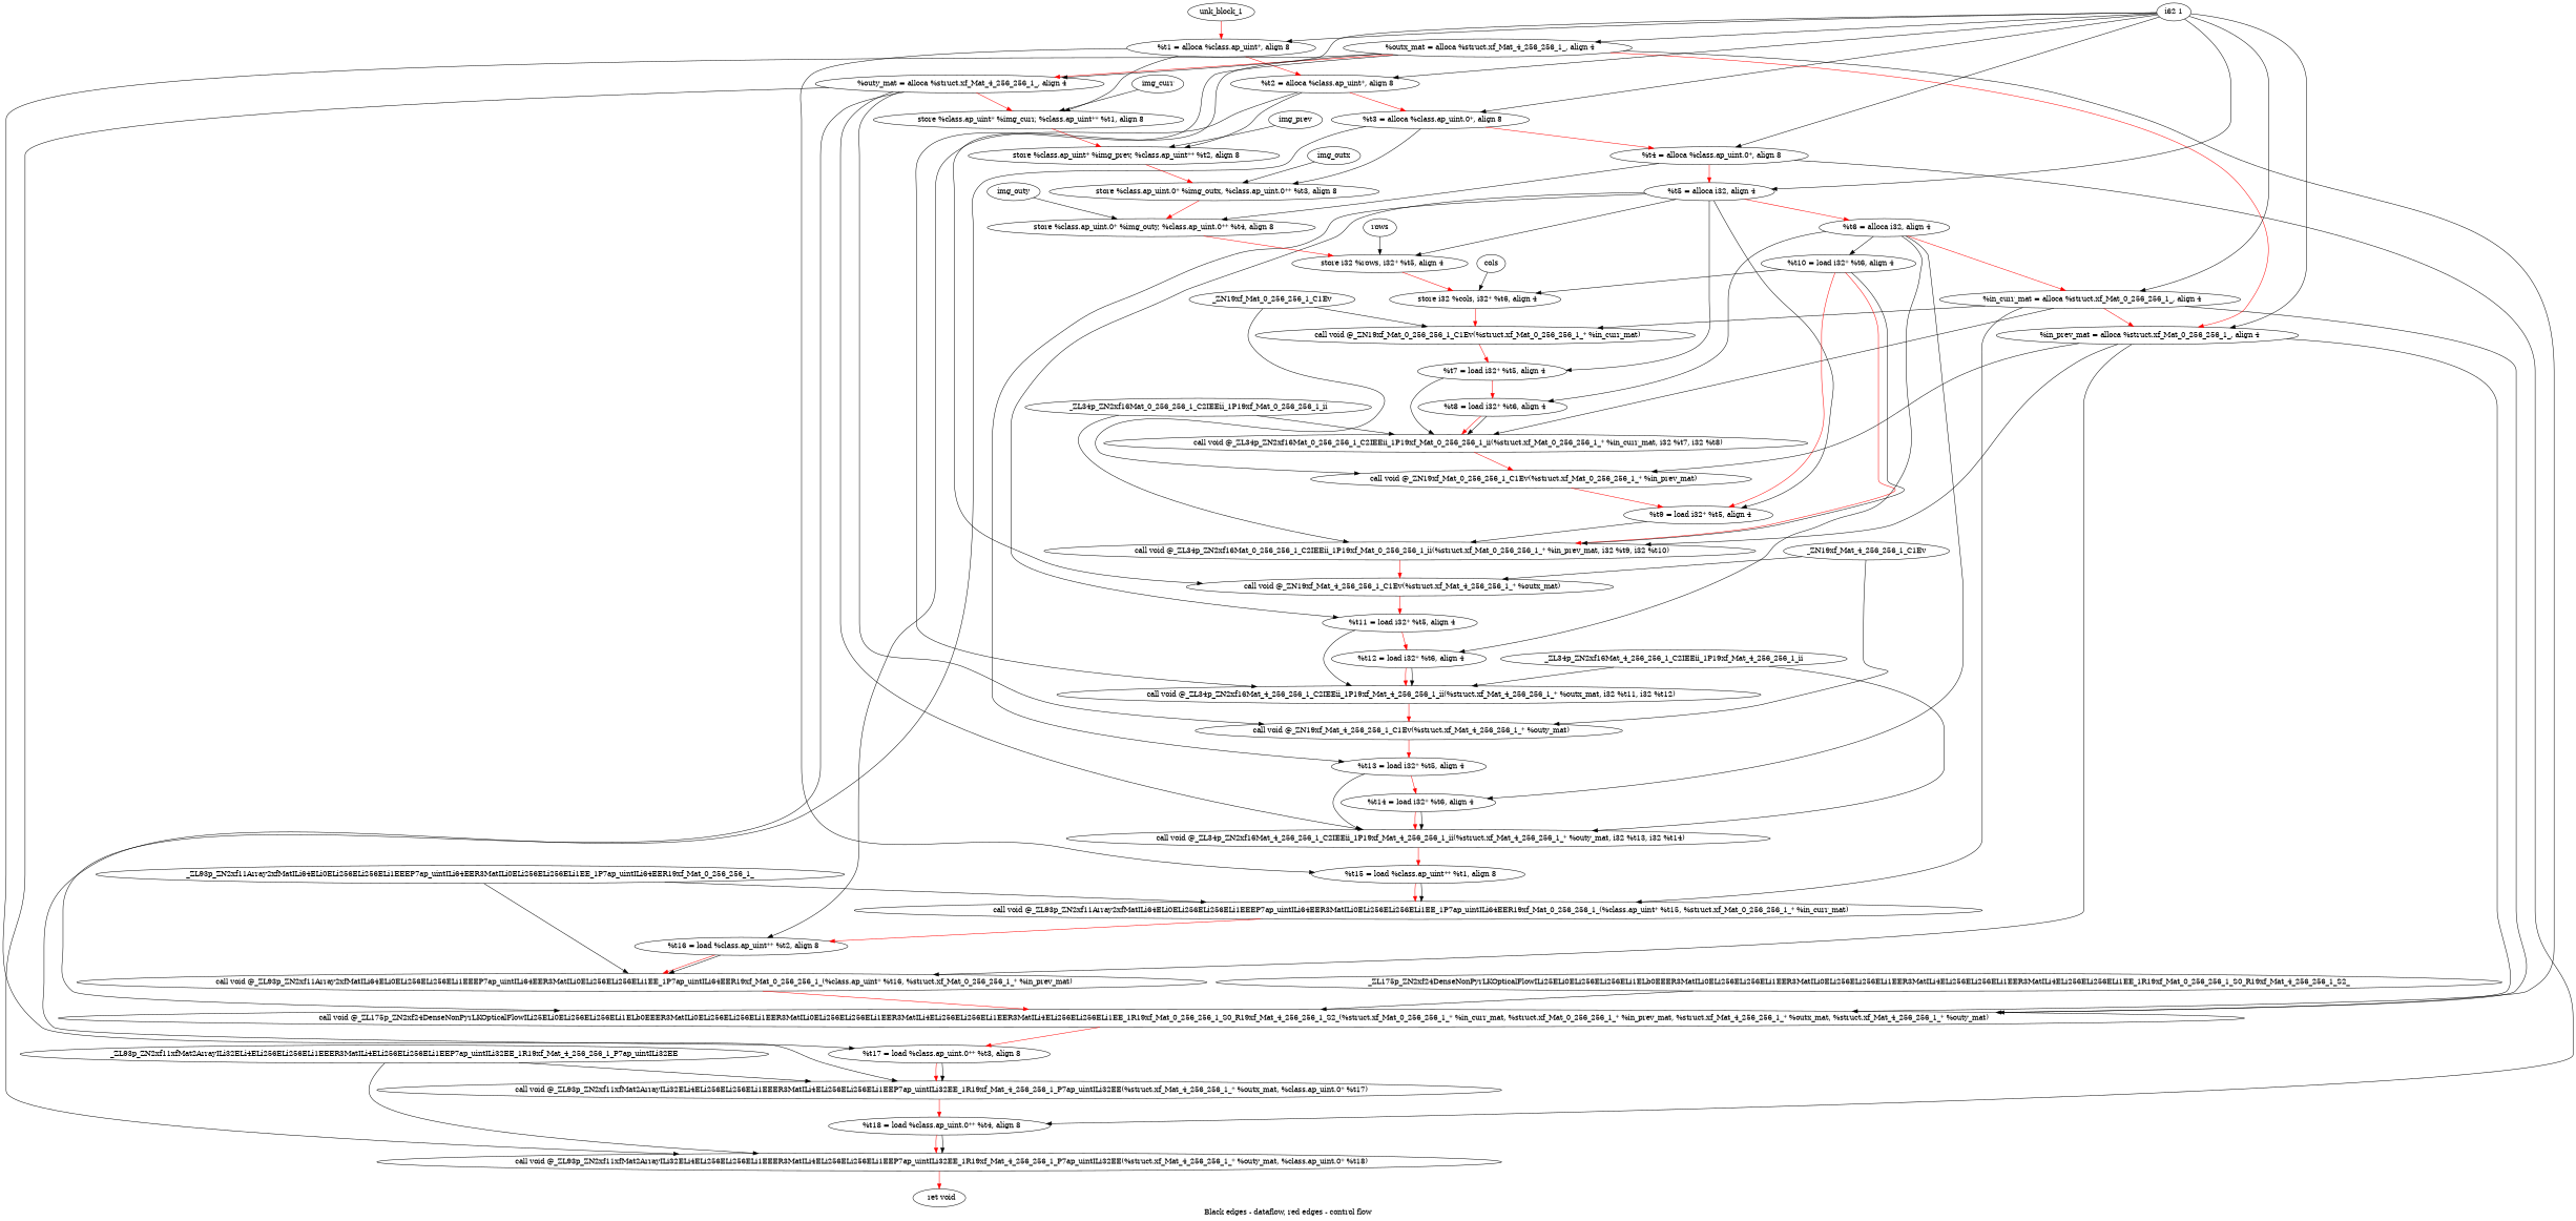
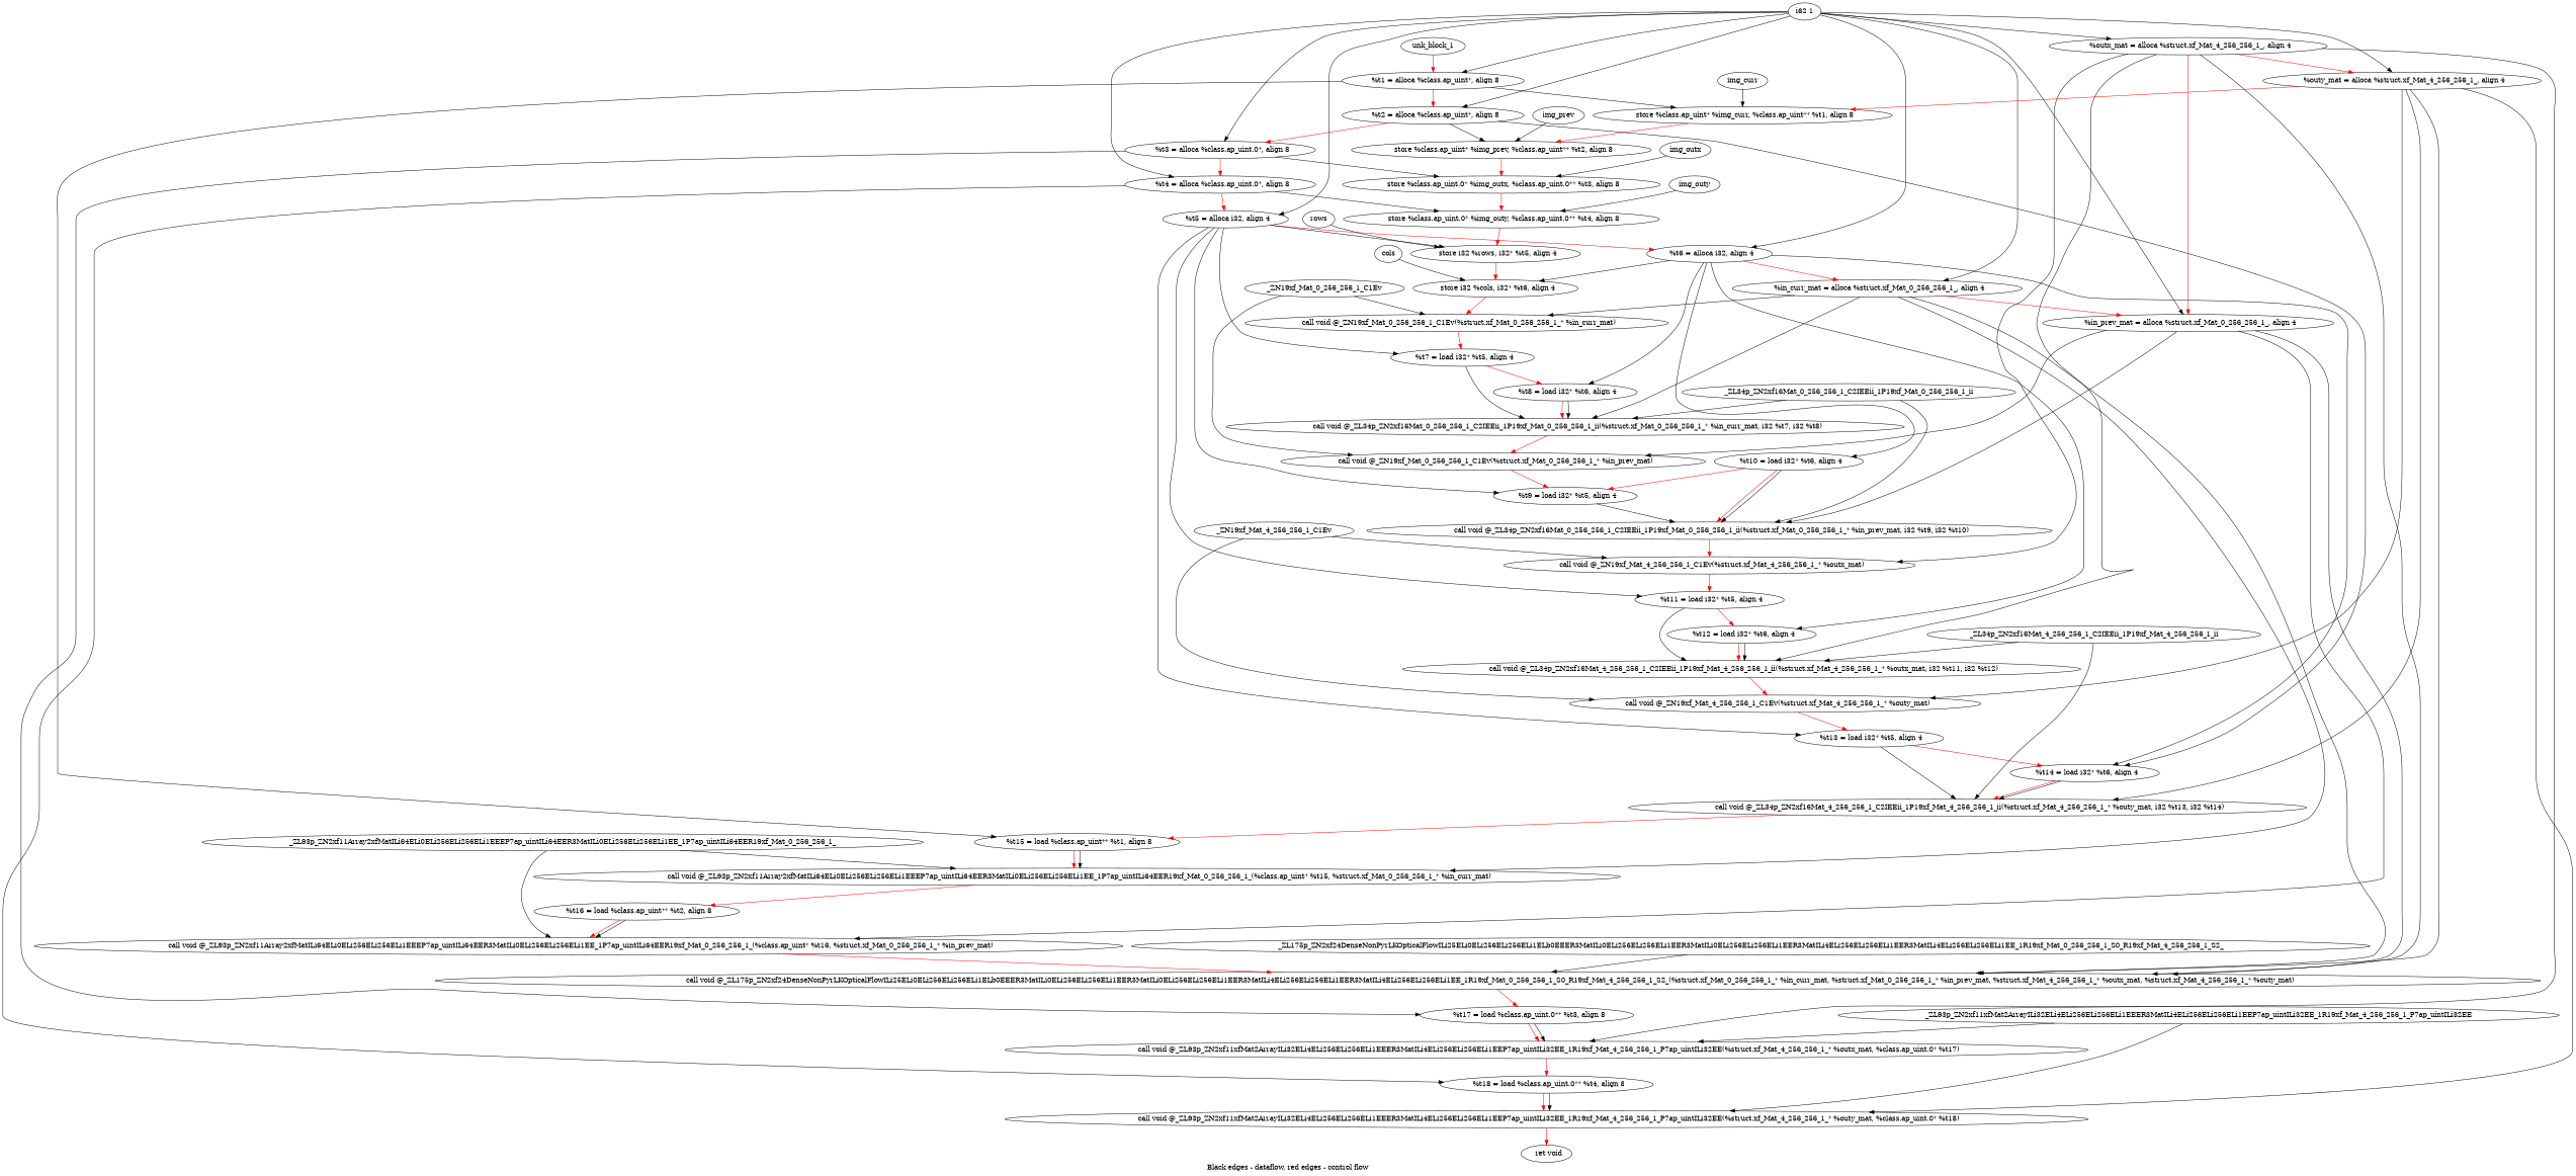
  digraph {
    compound=true
    label="Black edges - dataflow, red edges - control flow"
    n1 [label="  %t1 = alloca %class.ap_uint*, align 8"]
    n2 [label="  %t2 = alloca %class.ap_uint*, align 8"]
    n3 [label="  store %class.ap_uint* %img_curr, %class.ap_uint** %t1, align 8"]
    n4 [label="  %t15 = load %class.ap_uint** %t1, align 8"]
    n5 [label="  %t3 = alloca %class.ap_uint.0*, align 8"]
    n6 [label="  store %class.ap_uint* %img_prev, %class.ap_uint** %t2, align 8"]
    n7 [label="  %t16 = load %class.ap_uint** %t2, align 8"]
    n8 [label="  call void @_ZL93p_ZN2xf11Array2xfMatILi64ELi0ELi256ELi256ELi1EEEP7ap_uintILi64EER3MatILi0ELi256ELi256ELi1EE_1P7ap_uintILi64EER19xf_Mat_0_256_256_1_(%class.ap_uint* %t15, %struct.xf_Mat_0_256_256_1_* %in_curr_mat)"]
    n9 [label="  %t4 = alloca %class.ap_uint.0*, align 8"]
    n10 [label="  store %class.ap_uint.0* %img_outx, %class.ap_uint.0** %t3, align 8"]
    n11 [label="  %t17 = load %class.ap_uint.0** %t3, align 8"]
    n12 [label="  call void @_ZL93p_ZN2xf11Array2xfMatILi64ELi0ELi256ELi256ELi1EEEP7ap_uintILi64EER3MatILi0ELi256ELi256ELi1EE_1P7ap_uintILi64EER19xf_Mat_0_256_256_1_(%class.ap_uint* %t16, %struct.xf_Mat_0_256_256_1_* %in_prev_mat)"]
    n13 [label="  %t5 = alloca i32, align 4"]
    n14 [label="  store %class.ap_uint.0* %img_outy, %class.ap_uint.0** %t4, align 8"]
    n15 [label="  %t18 = load %class.ap_uint.0** %t4, align 8"]
    n16 [label="  call void @_ZL93p_ZN2xf11xfMat2ArrayILi32ELi4ELi256ELi256ELi1EEER3MatILi4ELi256ELi256ELi1EEP7ap_uintILi32EE_1R19xf_Mat_4_256_256_1_P7ap_uintILi32EE(%struct.xf_Mat_4_256_256_1_* %outx_mat, %class.ap_uint.0* %t17)"]
    n17 [label="  %t6 = alloca i32, align 4"]
    n18 [label="  store i32 %rows, i32* %t5, align 4"]
    n19 [label="  %t7 = load i32* %t5, align 4"]
    n20 [label="  %t9 = load i32* %t5, align 4"]
    n21 [label="  %t11 = load i32* %t5, align 4"]
    n22 [label="  %t13 = load i32* %t5, align 4"]
    n23 [label="  call void @_ZL93p_ZN2xf11xfMat2ArrayILi32ELi4ELi256ELi256ELi1EEER3MatILi4ELi256ELi256ELi1EEP7ap_uintILi32EE_1R19xf_Mat_4_256_256_1_P7ap_uintILi32EE(%struct.xf_Mat_4_256_256_1_* %outy_mat, %class.ap_uint.0* %t18)"]
    n24 [label="  %in_curr_mat = alloca %struct.xf_Mat_0_256_256_1_, align 4"]
    n25 [label="  store i32 %cols, i32* %t6, align 4"]
    n26 [label="  %t8 = load i32* %t6, align 4"]
    n27 [label="  %t10 = load i32* %t6, align 4"]
    n28 [label="  %t12 = load i32* %t6, align 4"]
    n29 [label="  %t14 = load i32* %t6, align 4"]
    n30 [label="  call void @_ZL34p_ZN2xf16Mat_0_256_256_1_C2IEEii_1P19xf_Mat_0_256_256_1_ii(%struct.xf_Mat_0_256_256_1_* %in_curr_mat, i32 %t7, i32 %t8)"]
    n31 [label="  call void @_ZL34p_ZN2xf16Mat_0_256_256_1_C2IEEii_1P19xf_Mat_0_256_256_1_ii(%struct.xf_Mat_0_256_256_1_* %in_prev_mat, i32 %t9, i32 %t10)"]
    n32 [label="  call void @_ZL34p_ZN2xf16Mat_4_256_256_1_C2IEEii_1P19xf_Mat_4_256_256_1_ii(%struct.xf_Mat_4_256_256_1_* %outx_mat, i32 %t11, i32 %t12)"]
    n33 [label="  call void @_ZL34p_ZN2xf16Mat_4_256_256_1_C2IEEii_1P19xf_Mat_4_256_256_1_ii(%struct.xf_Mat_4_256_256_1_* %outy_mat, i32 %t13, i32 %t14)"]
    n34 [label="  %in_prev_mat = alloca %struct.xf_Mat_0_256_256_1_, align 4"]
    n35 [label="  call void @_ZN19xf_Mat_0_256_256_1_C1Ev(%struct.xf_Mat_0_256_256_1_* %in_curr_mat)"]
    n36 [label="  call void @_ZL175p_ZN2xf24DenseNonPyrLKOpticalFlowILi25ELi0ELi256ELi256ELi1ELb0EEER3MatILi0ELi256ELi256ELi1EER3MatILi0ELi256ELi256ELi1EER3MatILi4ELi256ELi256ELi1EER3MatILi4ELi256ELi256ELi1EE_1R19xf_Mat_0_256_256_1_S0_R19xf_Mat_4_256_256_1_S2_(%struct.xf_Mat_0_256_256_1_* %in_curr_mat, %struct.xf_Mat_0_256_256_1_* %in_prev_mat, %struct.xf_Mat_4_256_256_1_* %outx_mat, %struct.xf_Mat_4_256_256_1_* %outy_mat)"]
    n37 [label="  call void @_ZN19xf_Mat_0_256_256_1_C1Ev(%struct.xf_Mat_0_256_256_1_* %in_prev_mat)"]
    n38 [label="  %outx_mat = alloca %struct.xf_Mat_4_256_256_1_, align 4"]
    n39 [label="  %outy_mat = alloca %struct.xf_Mat_4_256_256_1_, align 4"]
    n40 [label="  call void @_ZN19xf_Mat_4_256_256_1_C1Ev(%struct.xf_Mat_4_256_256_1_* %outx_mat)"]
    n41 [label="  call void @_ZN19xf_Mat_4_256_256_1_C1Ev(%struct.xf_Mat_4_256_256_1_* %outy_mat)"]
    n42 [label="  ret void"]
    unk_block_1
    n44 [label="i62 1"]
    img_curr
    img_prev
    img_outx
    img_outy
    rows
    cols
    _ZN19xf_Mat_0_256_256_1_C1Ev
    _ZL34p_ZN2xf16Mat_0_256_256_1_C2IEEii_1P19xf_Mat_0_256_256_1_ii
    _ZN19xf_Mat_4_256_256_1_C1Ev
    _ZL34p_ZN2xf16Mat_4_256_256_1_C2IEEii_1P19xf_Mat_4_256_256_1_ii
    _ZL93p_ZN2xf11Array2xfMatILi64ELi0ELi256ELi256ELi1EEEP7ap_uintILi64EER3MatILi0ELi256ELi256ELi1EE_1P7ap_uintILi64EER19xf_Mat_0_256_256_1_
    _ZL175p_ZN2xf24DenseNonPyrLKOpticalFlowILi25ELi0ELi256ELi256ELi1ELb0EEER3MatILi0ELi256ELi256ELi1EER3MatILi0ELi256ELi256ELi1EER3MatILi4ELi256ELi256ELi1EER3MatILi4ELi256ELi256ELi1EE_1R19xf_Mat_0_256_256_1_S0_R19xf_Mat_4_256_256_1_S2_
    _ZL93p_ZN2xf11xfMat2ArrayILi32ELi4ELi256ELi256ELi1EEER3MatILi4ELi256ELi256ELi1EEP7ap_uintILi32EE_1R19xf_Mat_4_256_256_1_P7ap_uintILi32EE
    n1 -> n2 [color=red weight=2]
    n1 -> n3
    n1 -> n4
    n2 -> n5 [color=red weight=2]
    n2 -> n6
-   n2 -> n7
+   n2 -> n29
    n3 -> n6 [color=red weight=2]
    n4 -> n8 [color=red weight=2]
    n4 -> n8
    n5 -> n9 [color=red weight=2]
    n5 -> n10
    n5 -> n11
    n6 -> n10 [color=red weight=2]
    n7 -> n12 [color=red weight=2]
    n7 -> n12
    n8 -> n7 [color=red weight=2]
    n9 -> n13 [color=red weight=2]
    n9 -> n14
    n9 -> n15
    n10 -> n14 [color=red weight=2]
    n11 -> n16 [color=red weight=2]
    n11 -> n16
    n12 -> n36 [color=red weight=2]
    n13 -> n17 [color=red weight=2]
    n13 -> n18
    n13 -> n19
    n13 -> n20
    n13 -> n21
    n13 -> n22
    n14 -> n18 [color=red weight=2]
    n15 -> n23 [color=red weight=2]
    n15 -> n23
    n16 -> n15 [color=red weight=2]
    n17 -> n24 [color=red weight=2]
-   n27 -> n25
+   n17 -> n25
    n17 -> n26
    n17 -> n27
    n17 -> n28
    n17 -> n29
    n18 -> n25 [color=red weight=2]
    n19 -> n26 [color=red weight=2]
    n19 -> n30
    n20 -> n31
    n21 -> n28 [color=red weight=2]
    n21 -> n32
    n22 -> n29 [color=red weight=2]
    n22 -> n33
    n23 -> n42 [color=red weight=2]
    n24 -> n8
    n24 -> n30
    n24 -> n34 [color=red weight=2]
    n24 -> n35
    n24 -> n36
    n25 -> n35 [color=red weight=2]
    n26 -> n30 [color=red weight=2]
    n26 -> n30
    n27 -> n20 [color=red weight=2]
    n27 -> n31 [color=red weight=2]
    n27 -> n31
    n28 -> n32 [color=red weight=2]
    n28 -> n32
    n29 -> n33 [color=red weight=2]
    n29 -> n33
    n30 -> n37 [color=red weight=2]
    n31 -> n40 [color=red weight=2]
    n32 -> n41 [color=red weight=2]
    n33 -> n4 [color=red weight=2]
    n34 -> n12
    n34 -> n31
    n34 -> n36
    n34 -> n37
    n35 -> n19 [color=red weight=2]
    n36 -> n11 [color=red weight=2]
    n37 -> n20 [color=red weight=2]
    n38 -> n16
    n38 -> n32
    n38 -> n34 [color=red weight=2]
    n38 -> n36
    n38 -> n39 [color=red weight=2]
    n38 -> n40
    n39 -> n3 [color=red weight=2]
    n39 -> n23
    n39 -> n33
    n39 -> n36
    n39 -> n41
    n40 -> n21 [color=red weight=2]
    n41 -> n22 [color=red weight=2]
    unk_block_1 -> n1 [color=red]
    n44 -> n1
    n44 -> n2
    n44 -> n5
    n44 -> n9
    n44 -> n13
+   n44 -> n17
    n44 -> n24
    n44 -> n34
    n44 -> n38
    n44 -> n39
    img_curr -> n3
    img_prev -> n6
    img_outx -> n10
    img_outy -> n14
    rows -> n18
    cols -> n25
    _ZN19xf_Mat_0_256_256_1_C1Ev -> n35
    _ZN19xf_Mat_0_256_256_1_C1Ev -> n37
    _ZL34p_ZN2xf16Mat_0_256_256_1_C2IEEii_1P19xf_Mat_0_256_256_1_ii -> n30
    _ZL34p_ZN2xf16Mat_0_256_256_1_C2IEEii_1P19xf_Mat_0_256_256_1_ii -> n31
    _ZN19xf_Mat_4_256_256_1_C1Ev -> n40
    _ZN19xf_Mat_4_256_256_1_C1Ev -> n41
    _ZL34p_ZN2xf16Mat_4_256_256_1_C2IEEii_1P19xf_Mat_4_256_256_1_ii -> n32
    _ZL34p_ZN2xf16Mat_4_256_256_1_C2IEEii_1P19xf_Mat_4_256_256_1_ii -> n33
    _ZL93p_ZN2xf11Array2xfMatILi64ELi0ELi256ELi256ELi1EEEP7ap_uintILi64EER3MatILi0ELi256ELi256ELi1EE_1P7ap_uintILi64EER19xf_Mat_0_256_256_1_ -> n8
    _ZL93p_ZN2xf11Array2xfMatILi64ELi0ELi256ELi256ELi1EEEP7ap_uintILi64EER3MatILi0ELi256ELi256ELi1EE_1P7ap_uintILi64EER19xf_Mat_0_256_256_1_ -> n12
    _ZL175p_ZN2xf24DenseNonPyrLKOpticalFlowILi25ELi0ELi256ELi256ELi1ELb0EEER3MatILi0ELi256ELi256ELi1EER3MatILi0ELi256ELi256ELi1EER3MatILi4ELi256ELi256ELi1EER3MatILi4ELi256ELi256ELi1EE_1R19xf_Mat_0_256_256_1_S0_R19xf_Mat_4_256_256_1_S2_ -> n36
    _ZL93p_ZN2xf11xfMat2ArrayILi32ELi4ELi256ELi256ELi1EEER3MatILi4ELi256ELi256ELi1EEP7ap_uintILi32EE_1R19xf_Mat_4_256_256_1_P7ap_uintILi32EE -> n16
    _ZL93p_ZN2xf11xfMat2ArrayILi32ELi4ELi256ELi256ELi1EEER3MatILi4ELi256ELi256ELi1EEP7ap_uintILi32EE_1R19xf_Mat_4_256_256_1_P7ap_uintILi32EE -> n23
  }
